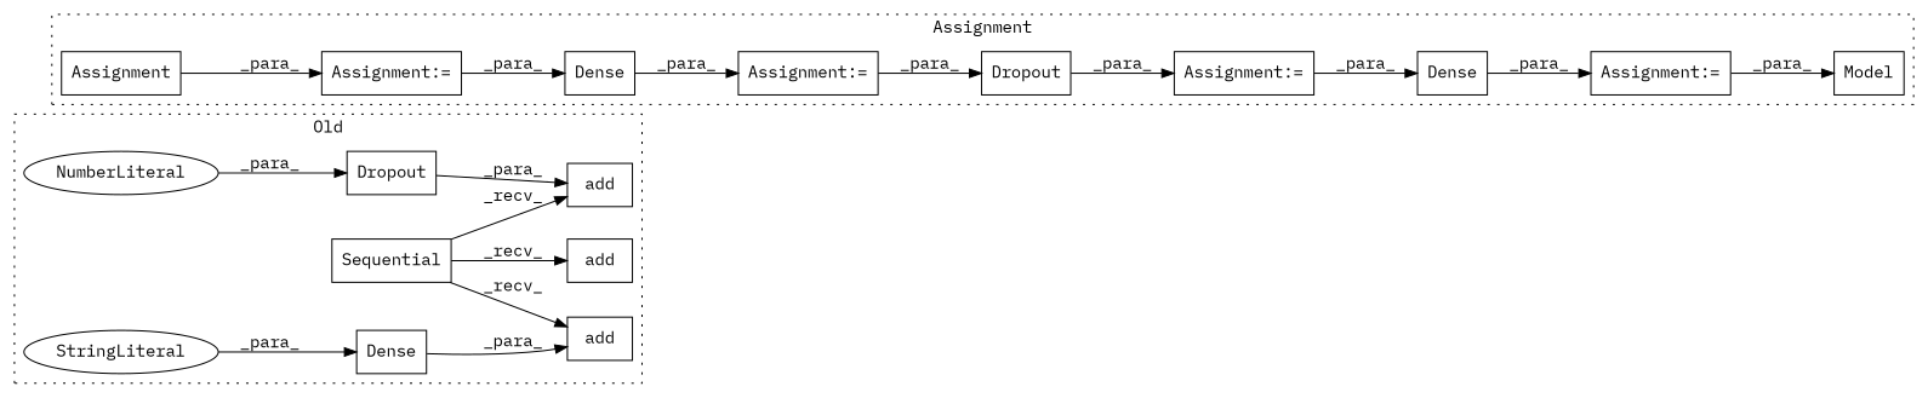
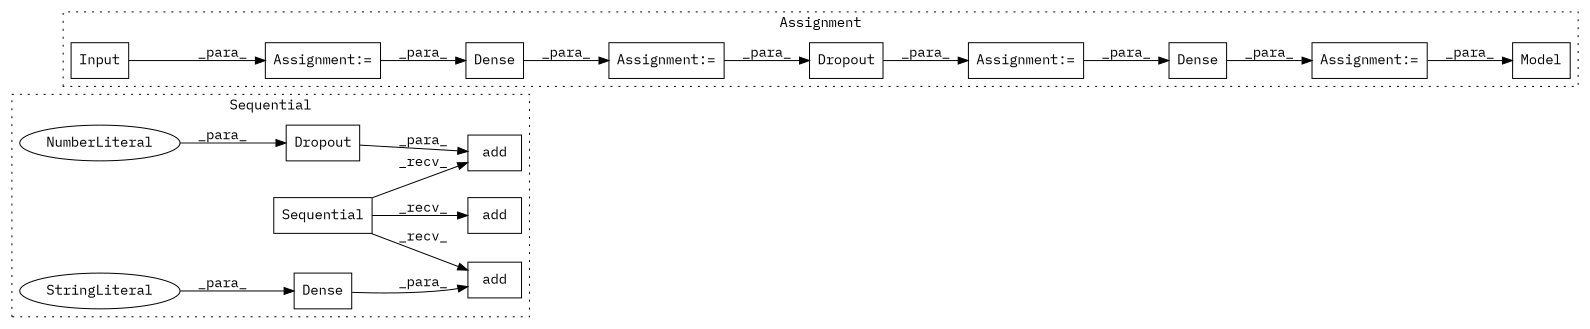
  digraph {
    fontname="IBM Plex Mono"
    rankdir=LR
    node [a=32 fontname="IBM Plex Mono" l="6,1" shape=box]
    edge [fontname="IBM Plex Mono"]
    n1 [l="8,1" label=Dropout s="2303,2314"]
    n2 [l="4,1" label=add s="2299,2315"]
    n3 [l=12 label=Sequential s=2205]
    n4 [l="4,1" label=add s="2385,2406"]
    n5 [label=Dense s="2389,2405"]
    n6 [l="4,1" label=add s="2227,2288"]
    n7 [a=34 l=3 label=NumberLiteral s=2311 shape=ellipse]
    n8 [a=45 l=6 label=StringLiteral s=2399 shape=ellipse]
-   n9 [l="11,2" label=Assignment s="2168,2212"]
+   n9 [l="11,2" label=Input s="2168,2212"]
    n10 [label=Dense s="2294,2301"]
    n11 [l="8,1" label=Dropout s="2242,2251"]
    n12 [a=7 l=1 label="Assignment:=" s=2293]
    n13 [a=7 l=1 label="Assignment:=" s=2259]
    n14 [a=7 l=1 label="Assignment:=" s=2221]
    n15 [a=7 l=1 label="Assignment:=" s=2167]
    n16 [label=Dense s="2222,2233"]
    n17 [label=Model s="2315,2328"]
    subgraph cluster_1 {
-     label=Old
+     label=Sequential
      style=dotted
      n1
      n2
      n3
      n4
      n5
      n6
      n7
      n8
    }
    subgraph cluster_2 {
      label=Assignment
      style=dotted
      n9
      n10
      n11
      n12
      n13
      n14
      n15
      n16
      n17
    }
    n1 -> n2 [label=_para_]
    n3 -> n2 [label=_recv_]
    n3 -> n4 [label=_recv_]
    n3 -> n6 [label=_recv_]
    n5 -> n4 [label=_para_]
    n7 -> n1 [label=_para_]
    n8 -> n5 [label=_para_]
    n9 -> n15 [label=_para_]
    n10 -> n12 [label=_para_]
    n11 -> n13 [label=_para_]
    n12 -> n17 [label=_para_]
    n13 -> n10 [label=_para_]
    n14 -> n11 [label=_para_]
    n15 -> n16 [label=_para_]
    n16 -> n14 [label=_para_]
  }
